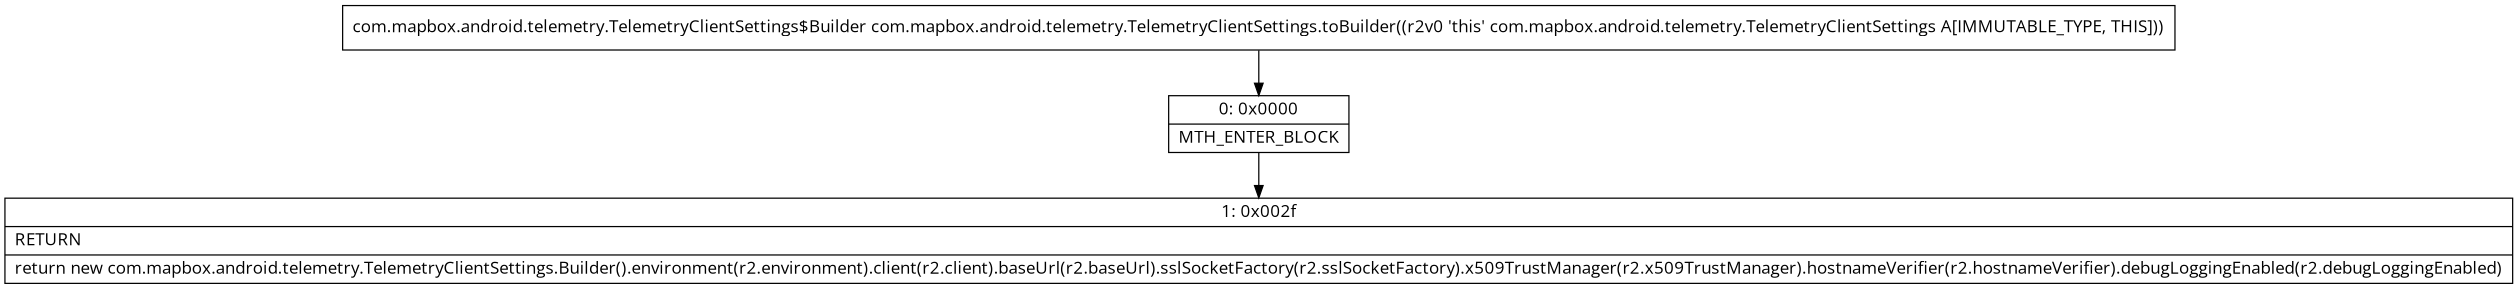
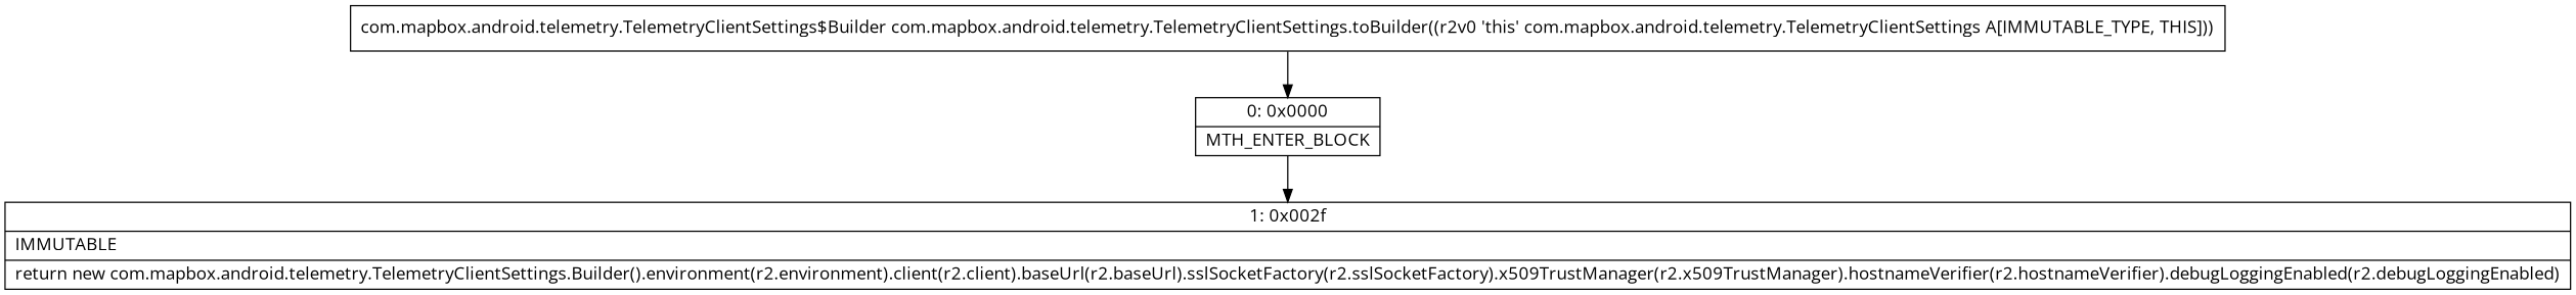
  digraph {
    fontname="Open Sans"
    node [shape=record fontname="Open Sans"]
    edge [fontname="Open Sans"]
    n1 [label="{0\:\ 0x0000|MTH_ENTER_BLOCK\l}"]
-   n2 [label="{1\:\ 0x002f|RETURN\l|return new com.mapbox.android.telemetry.TelemetryClientSettings.Builder().environment(r2.environment).client(r2.client).baseUrl(r2.baseUrl).sslSocketFactory(r2.sslSocketFactory).x509TrustManager(r2.x509TrustManager).hostnameVerifier(r2.hostnameVerifier).debugLoggingEnabled(r2.debugLoggingEnabled)\l}"]
+   n2 [label="{1\:\ 0x002f|IMMUTABLE\l|return new com.mapbox.android.telemetry.TelemetryClientSettings.Builder().environment(r2.environment).client(r2.client).baseUrl(r2.baseUrl).sslSocketFactory(r2.sslSocketFactory).x509TrustManager(r2.x509TrustManager).hostnameVerifier(r2.hostnameVerifier).debugLoggingEnabled(r2.debugLoggingEnabled)\l}"]
    n3 [label="{com.mapbox.android.telemetry.TelemetryClientSettings$Builder com.mapbox.android.telemetry.TelemetryClientSettings.toBuilder((r2v0 'this' com.mapbox.android.telemetry.TelemetryClientSettings A[IMMUTABLE_TYPE, THIS])) }"]
    n1 -> n2
    n3 -> n1
  }
